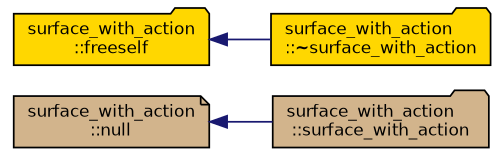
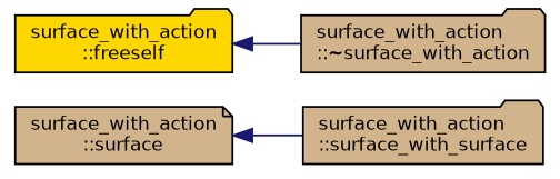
  digraph {
    rankdir=LR
    node [color=black fillcolor=tan fontname=Helvetica fontsize=10 shape=folder style=filled]
    edge [color=midnightblue dir=back fontname=Helvetica fontsize=10 labelfontname=Helvetica labelfontsize=10 style=solid]
-   n1 [fontcolor=black height=0.2 label="surface_with_action\l::null" shape=note width=0.4]
-   n2 [height=0.2 label="surface_with_action\l::surface_with_action" width=0.4]
+   n1 [fontcolor=black height=0.2 label="surface_with_action\l::surface" shape=note width=0.4]
+   n2 [height=0.2 label="surface_with_action\l::surface_with_surface" width=0.4]
    n3 [fillcolor=gold height=0.2 label="surface_with_action\l::freeself" width=0.4]
-   n4 [fillcolor=gold height=0.2 label="surface_with_action\l::~surface_with_action" width=0.4]
+   n4 [height=0.2 label="surface_with_action\l::~surface_with_action" width=0.4]
    n1 -> n2
    n3 -> n4
  }
